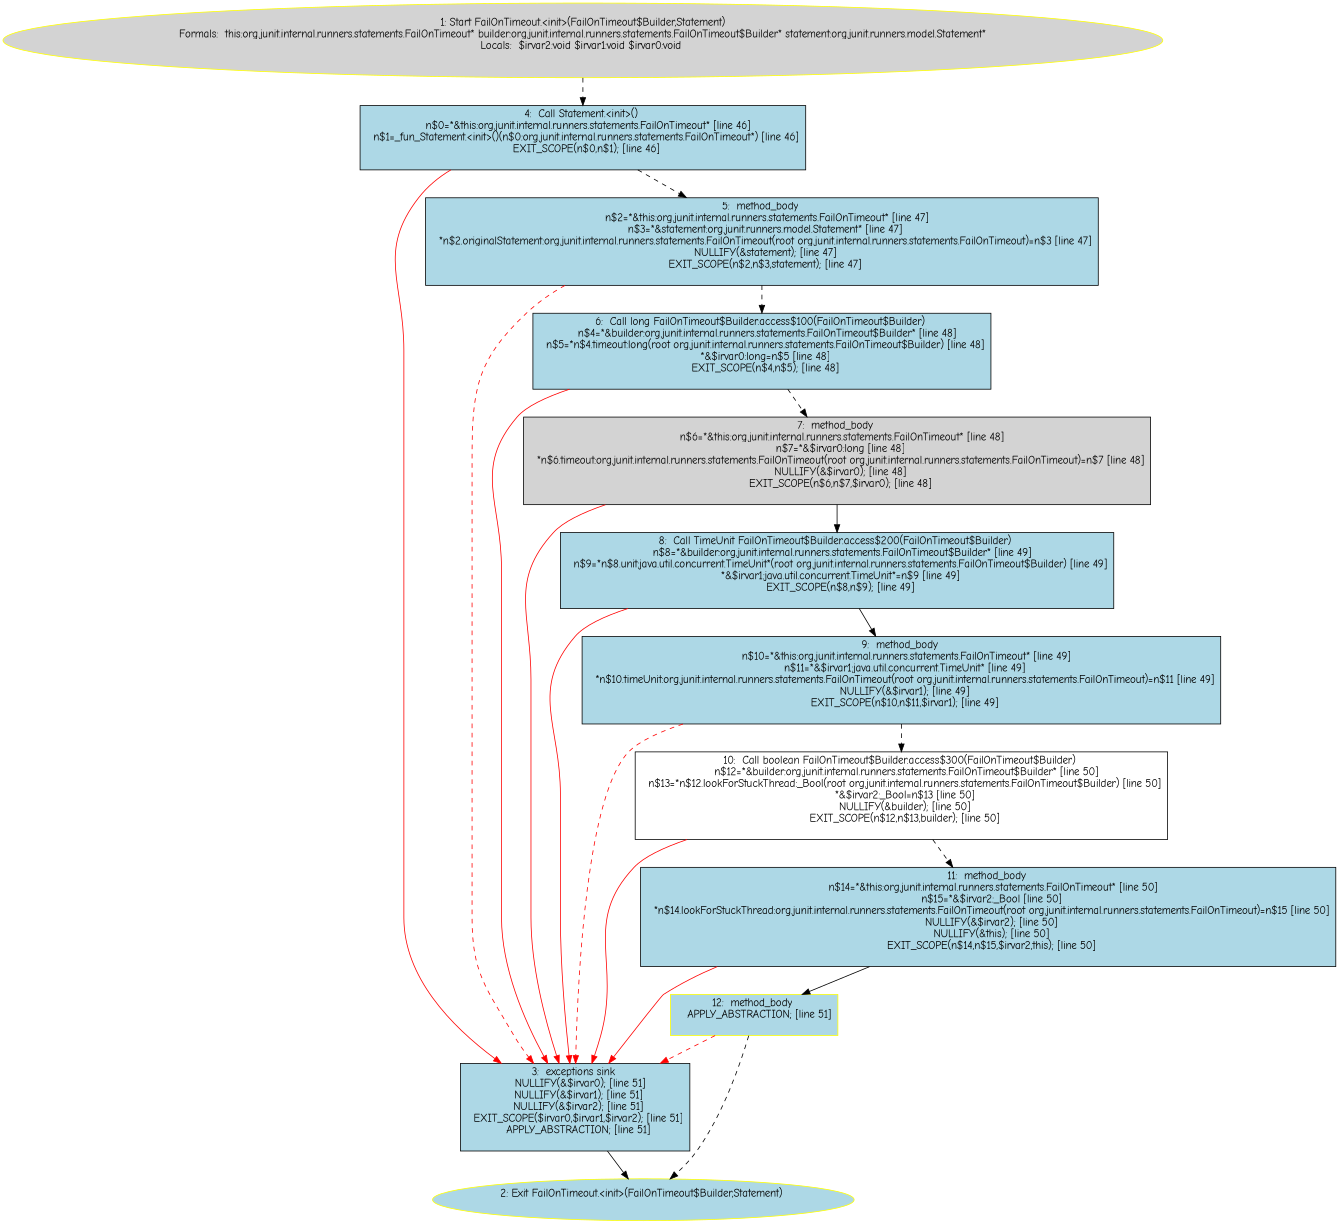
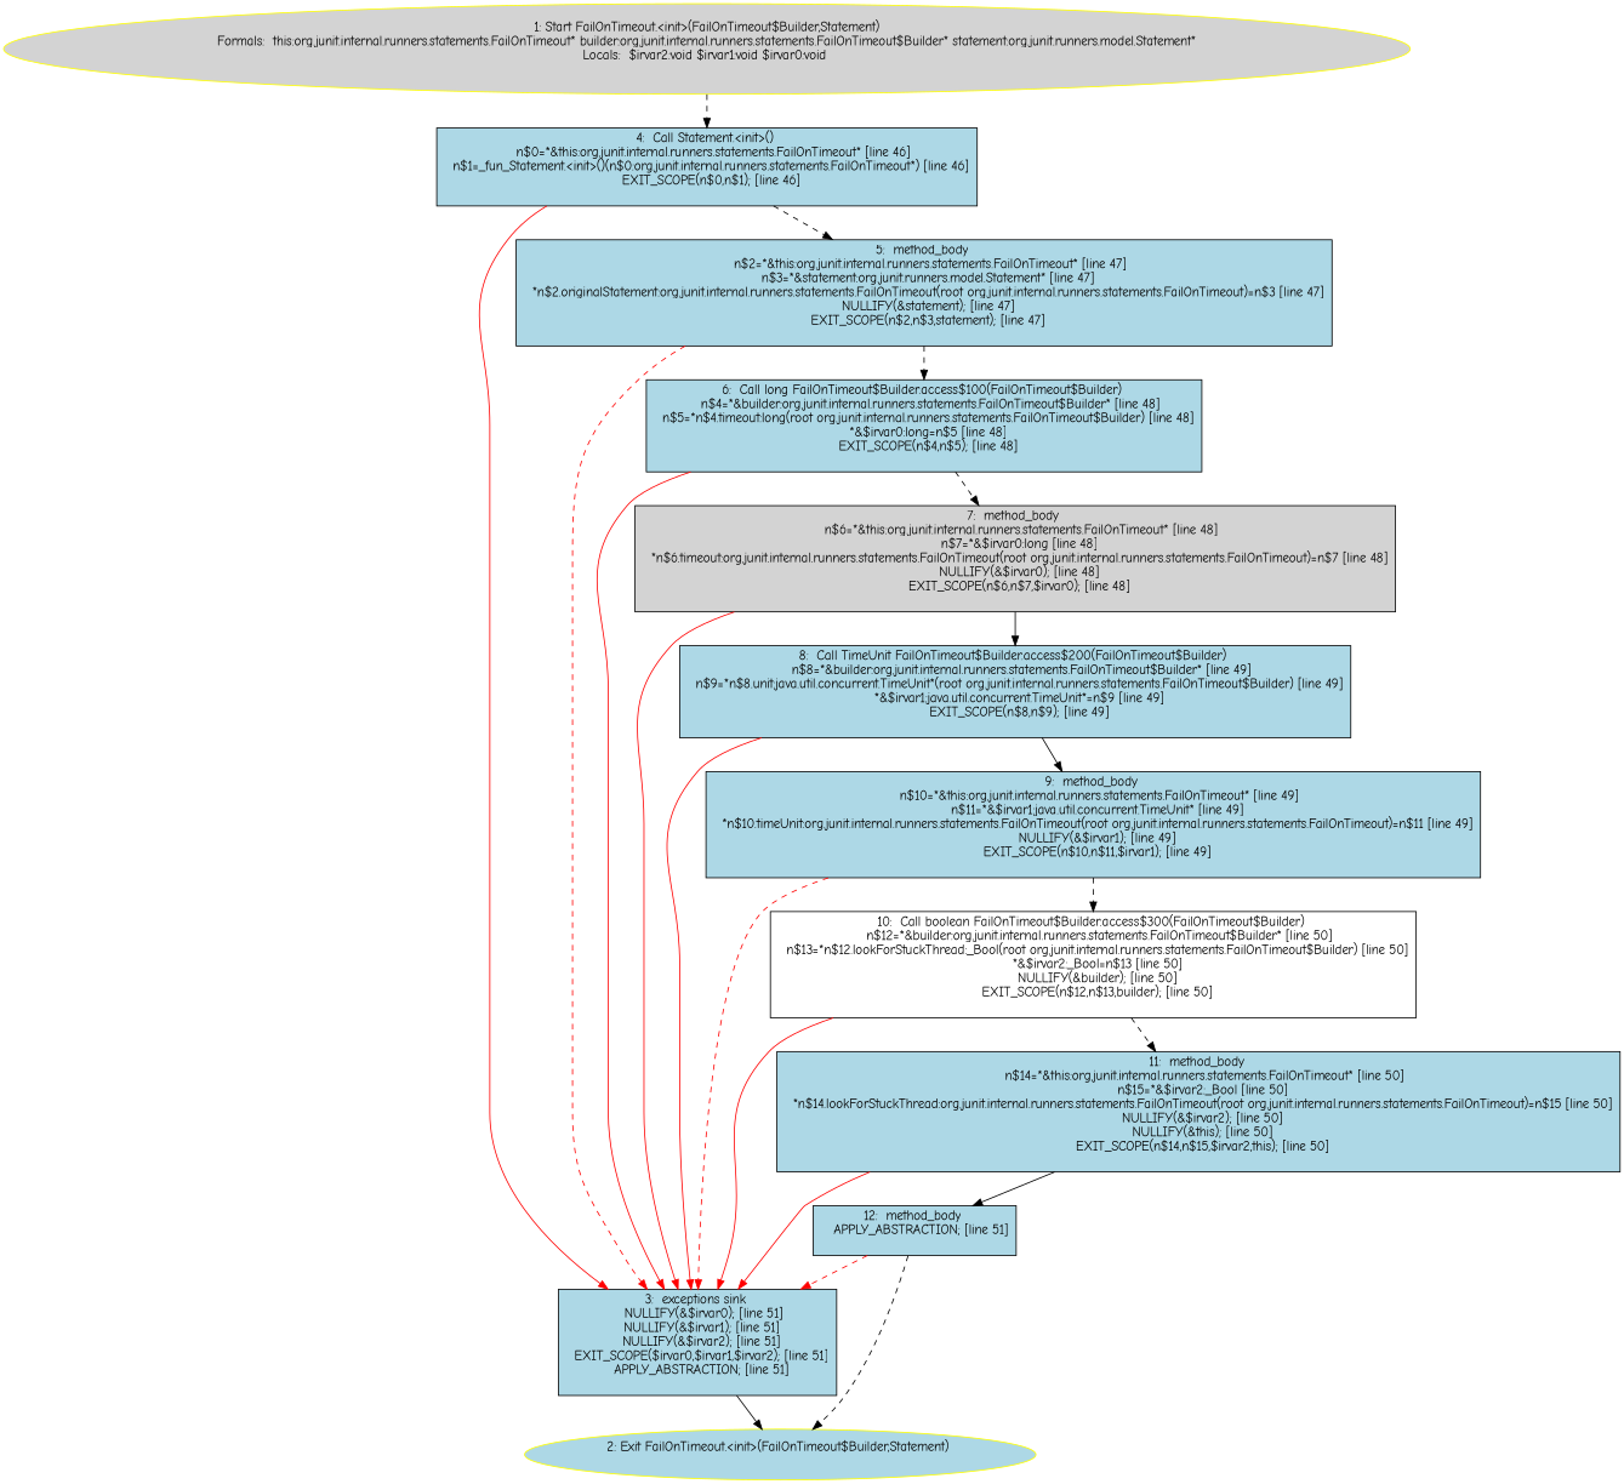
  digraph {
    fontname="Comic Neue"
    node [style=filled fillcolor=lightblue fontname="Comic Neue" shape=box]
    edge [style=dashed fontname="Comic Neue"]
    n1 [color=yellow label="1: Start FailOnTimeout.<init>(FailOnTimeout$Builder,Statement)\nFormals:  this:org.junit.internal.runners.statements.FailOnTimeout* builder:org.junit.internal.runners.statements.FailOnTimeout$Builder* statement:org.junit.runners.model.Statement*\nLocals:  $irvar2:void $irvar1:void $irvar0:void \n  " fillcolor=lightgrey shape=""]
    n2 [label="4:  Call Statement.<init>() \n   n$0=*&this:org.junit.internal.runners.statements.FailOnTimeout* [line 46]\n  n$1=_fun_Statement.<init>()(n$0:org.junit.internal.runners.statements.FailOnTimeout*) [line 46]\n  EXIT_SCOPE(n$0,n$1); [line 46]\n "]
    n3 [label="3:  exceptions sink \n   NULLIFY(&$irvar0); [line 51]\n  NULLIFY(&$irvar1); [line 51]\n  NULLIFY(&$irvar2); [line 51]\n  EXIT_SCOPE($irvar0,$irvar1,$irvar2); [line 51]\n  APPLY_ABSTRACTION; [line 51]\n "]
    n4 [label="5:  method_body \n   n$2=*&this:org.junit.internal.runners.statements.FailOnTimeout* [line 47]\n  n$3=*&statement:org.junit.runners.model.Statement* [line 47]\n  *n$2.originalStatement:org.junit.internal.runners.statements.FailOnTimeout(root org.junit.internal.runners.statements.FailOnTimeout)=n$3 [line 47]\n  NULLIFY(&statement); [line 47]\n  EXIT_SCOPE(n$2,n$3,statement); [line 47]\n "]
    n5 [color=yellow label="2: Exit FailOnTimeout.<init>(FailOnTimeout$Builder,Statement) \n  " shape=""]
    n6 [label="6:  Call long FailOnTimeout$Builder.access$100(FailOnTimeout$Builder) \n   n$4=*&builder:org.junit.internal.runners.statements.FailOnTimeout$Builder* [line 48]\n  n$5=*n$4.timeout:long(root org.junit.internal.runners.statements.FailOnTimeout$Builder) [line 48]\n  *&$irvar0:long=n$5 [line 48]\n  EXIT_SCOPE(n$4,n$5); [line 48]\n "]
    n7 [label="7:  method_body \n   n$6=*&this:org.junit.internal.runners.statements.FailOnTimeout* [line 48]\n  n$7=*&$irvar0:long [line 48]\n  *n$6.timeout:org.junit.internal.runners.statements.FailOnTimeout(root org.junit.internal.runners.statements.FailOnTimeout)=n$7 [line 48]\n  NULLIFY(&$irvar0); [line 48]\n  EXIT_SCOPE(n$6,n$7,$irvar0); [line 48]\n " fillcolor=lightgrey]
    n8 [label="8:  Call TimeUnit FailOnTimeout$Builder.access$200(FailOnTimeout$Builder) \n   n$8=*&builder:org.junit.internal.runners.statements.FailOnTimeout$Builder* [line 49]\n  n$9=*n$8.unit:java.util.concurrent.TimeUnit*(root org.junit.internal.runners.statements.FailOnTimeout$Builder) [line 49]\n  *&$irvar1:java.util.concurrent.TimeUnit*=n$9 [line 49]\n  EXIT_SCOPE(n$8,n$9); [line 49]\n "]
    n9 [label="9:  method_body \n   n$10=*&this:org.junit.internal.runners.statements.FailOnTimeout* [line 49]\n  n$11=*&$irvar1:java.util.concurrent.TimeUnit* [line 49]\n  *n$10.timeUnit:org.junit.internal.runners.statements.FailOnTimeout(root org.junit.internal.runners.statements.FailOnTimeout)=n$11 [line 49]\n  NULLIFY(&$irvar1); [line 49]\n  EXIT_SCOPE(n$10,n$11,$irvar1); [line 49]\n "]
    n10 [label="10:  Call boolean FailOnTimeout$Builder.access$300(FailOnTimeout$Builder) \n   n$12=*&builder:org.junit.internal.runners.statements.FailOnTimeout$Builder* [line 50]\n  n$13=*n$12.lookForStuckThread:_Bool(root org.junit.internal.runners.statements.FailOnTimeout$Builder) [line 50]\n  *&$irvar2:_Bool=n$13 [line 50]\n  NULLIFY(&builder); [line 50]\n  EXIT_SCOPE(n$12,n$13,builder); [line 50]\n " fillcolor=white]
    n11 [label="11:  method_body \n   n$14=*&this:org.junit.internal.runners.statements.FailOnTimeout* [line 50]\n  n$15=*&$irvar2:_Bool [line 50]\n  *n$14.lookForStuckThread:org.junit.internal.runners.statements.FailOnTimeout(root org.junit.internal.runners.statements.FailOnTimeout)=n$15 [line 50]\n  NULLIFY(&$irvar2); [line 50]\n  NULLIFY(&this); [line 50]\n  EXIT_SCOPE(n$14,n$15,$irvar2,this); [line 50]\n "]
-   n12 [label="12:  method_body \n   APPLY_ABSTRACTION; [line 51]\n " color=yellow]
+   n12 [label="12:  method_body \n   APPLY_ABSTRACTION; [line 51]\n "]
    n1 -> n2
    n2 -> n3 [color=red style=solid]
    n2 -> n4
    n3 -> n5 [style=solid]
    n4 -> n3 [color=red]
    n4 -> n6
    n6 -> n3 [color=red style=solid]
    n6 -> n7
    n7 -> n3 [color=red style=solid]
    n7 -> n8 [style=solid]
    n8 -> n3 [color=red style=solid]
    n8 -> n9 [style=solid]
    n9 -> n3 [color=red]
    n9 -> n10
    n10 -> n3 [color=red style=solid]
    n10 -> n11
    n11 -> n3 [color=red style=solid]
    n11 -> n12 [style=solid]
    n12 -> n3 [color=red]
    n12 -> n5
  }
